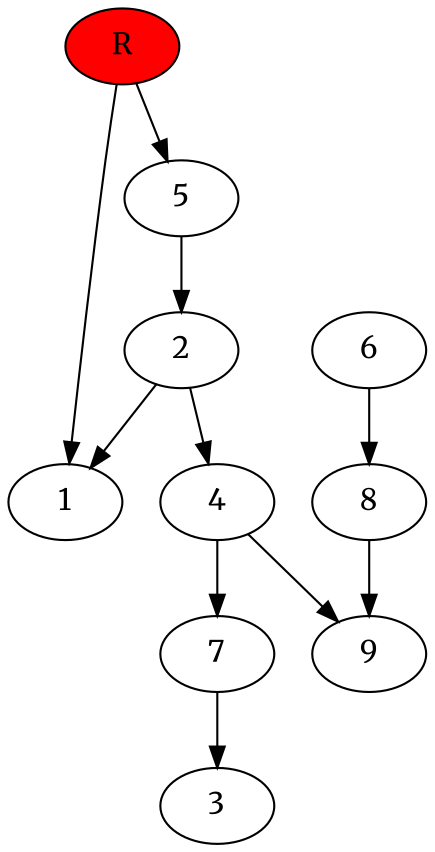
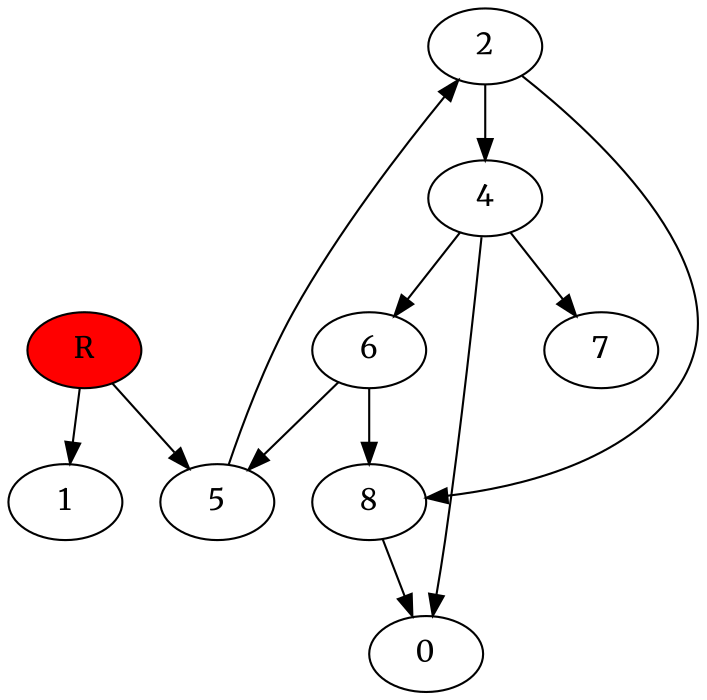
  digraph {
    fontname=Merriweather
    node [fontname=Merriweather]
    edge [fontname=Merriweather]
    2
    1
    4
    6
    7
-   9
+   9 [label=0]
    5
    8
-   3
    R [fillcolor="#ff0000" style=filled]
-   2 -> 1
+   2 -> 8
    2 -> 4
+   4 -> 6
    4 -> 7
    4 -> 9
+   6 -> 5
    6 -> 8
-   7 -> 3
    5 -> 2
    8 -> 9
    R -> 1
    R -> 5
  }
